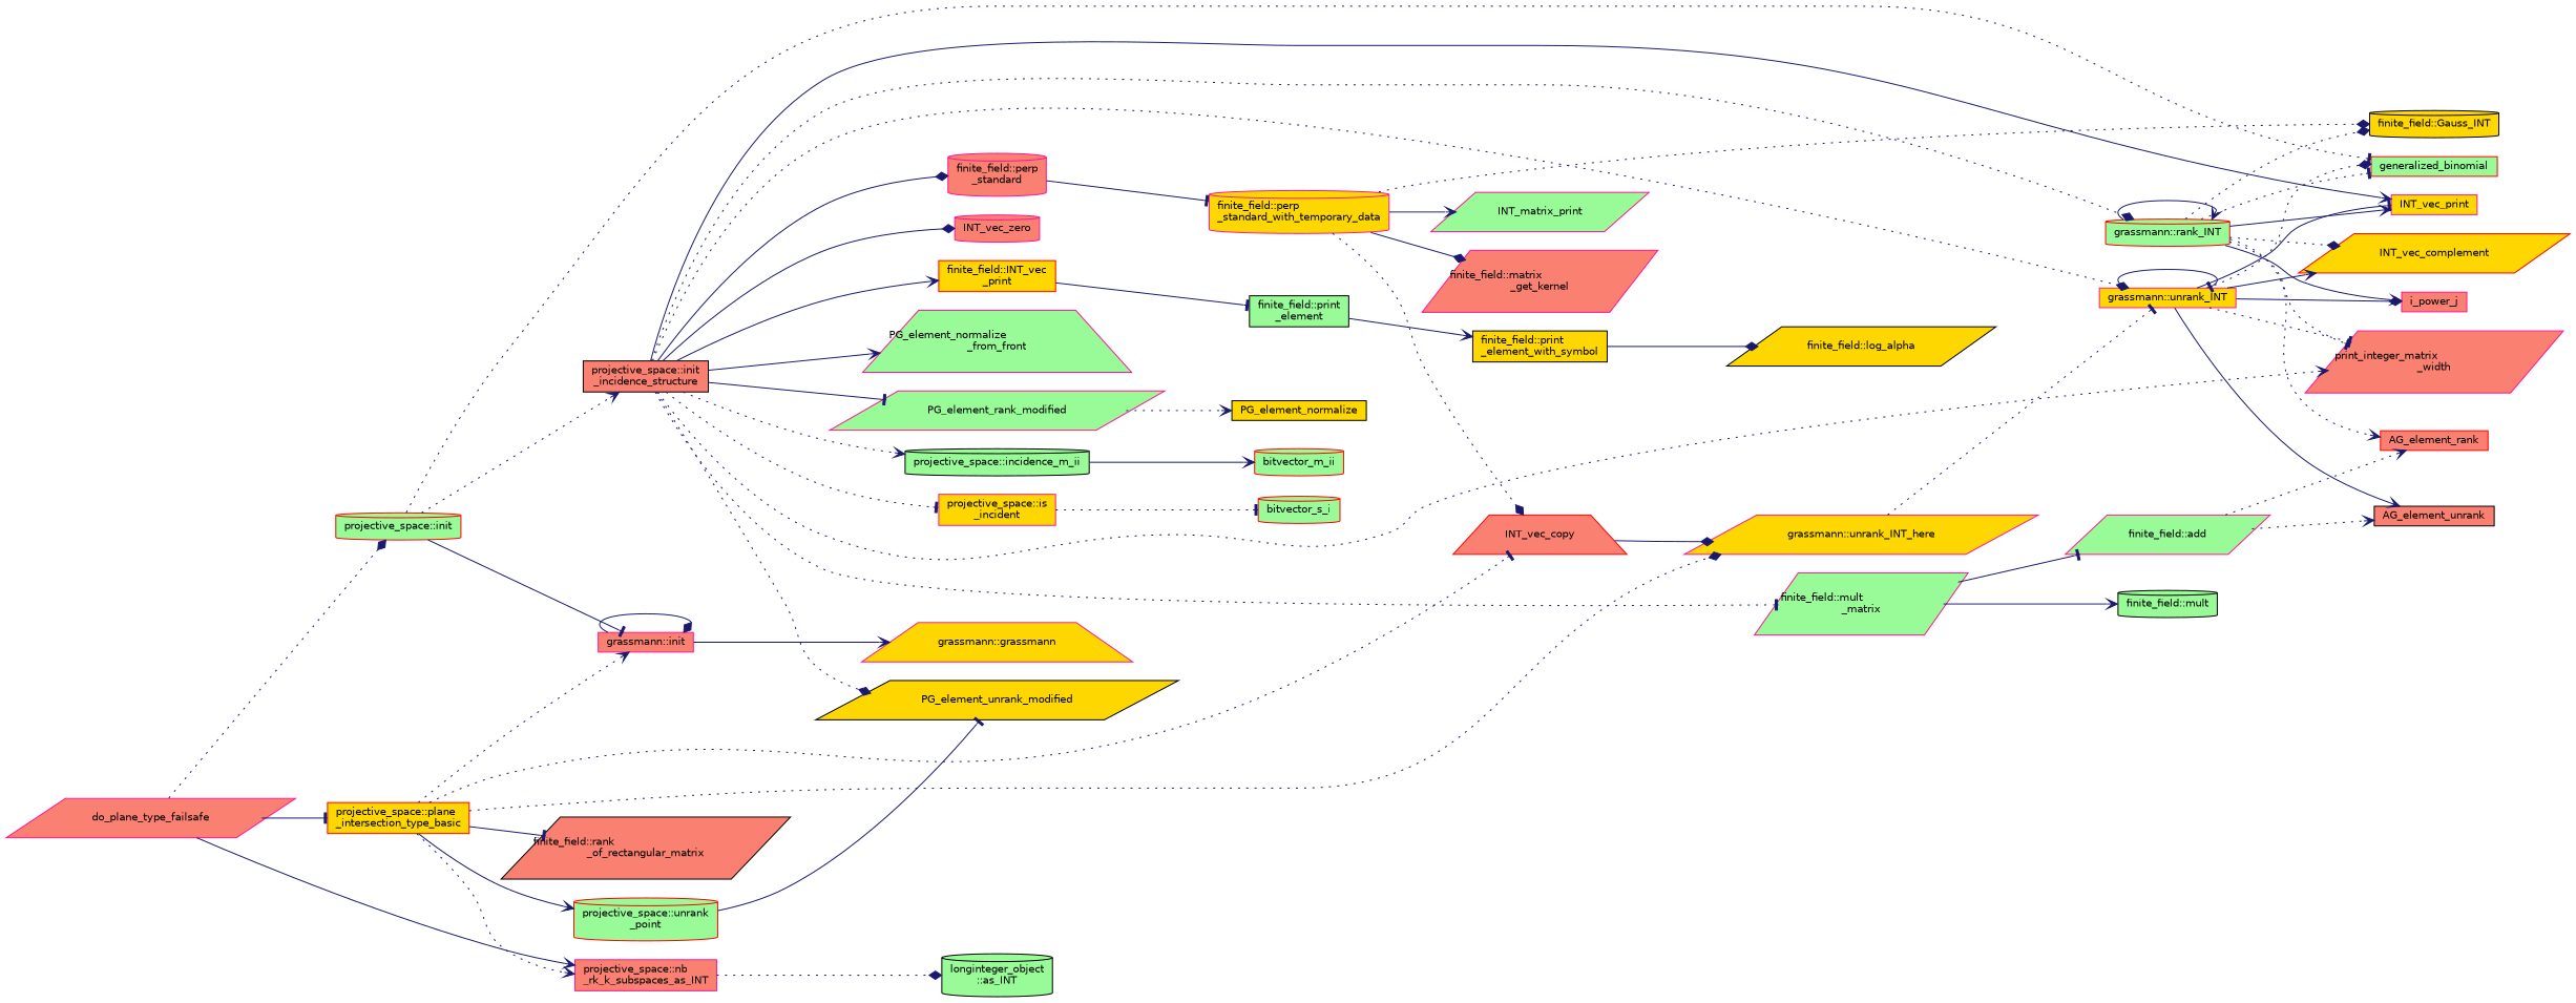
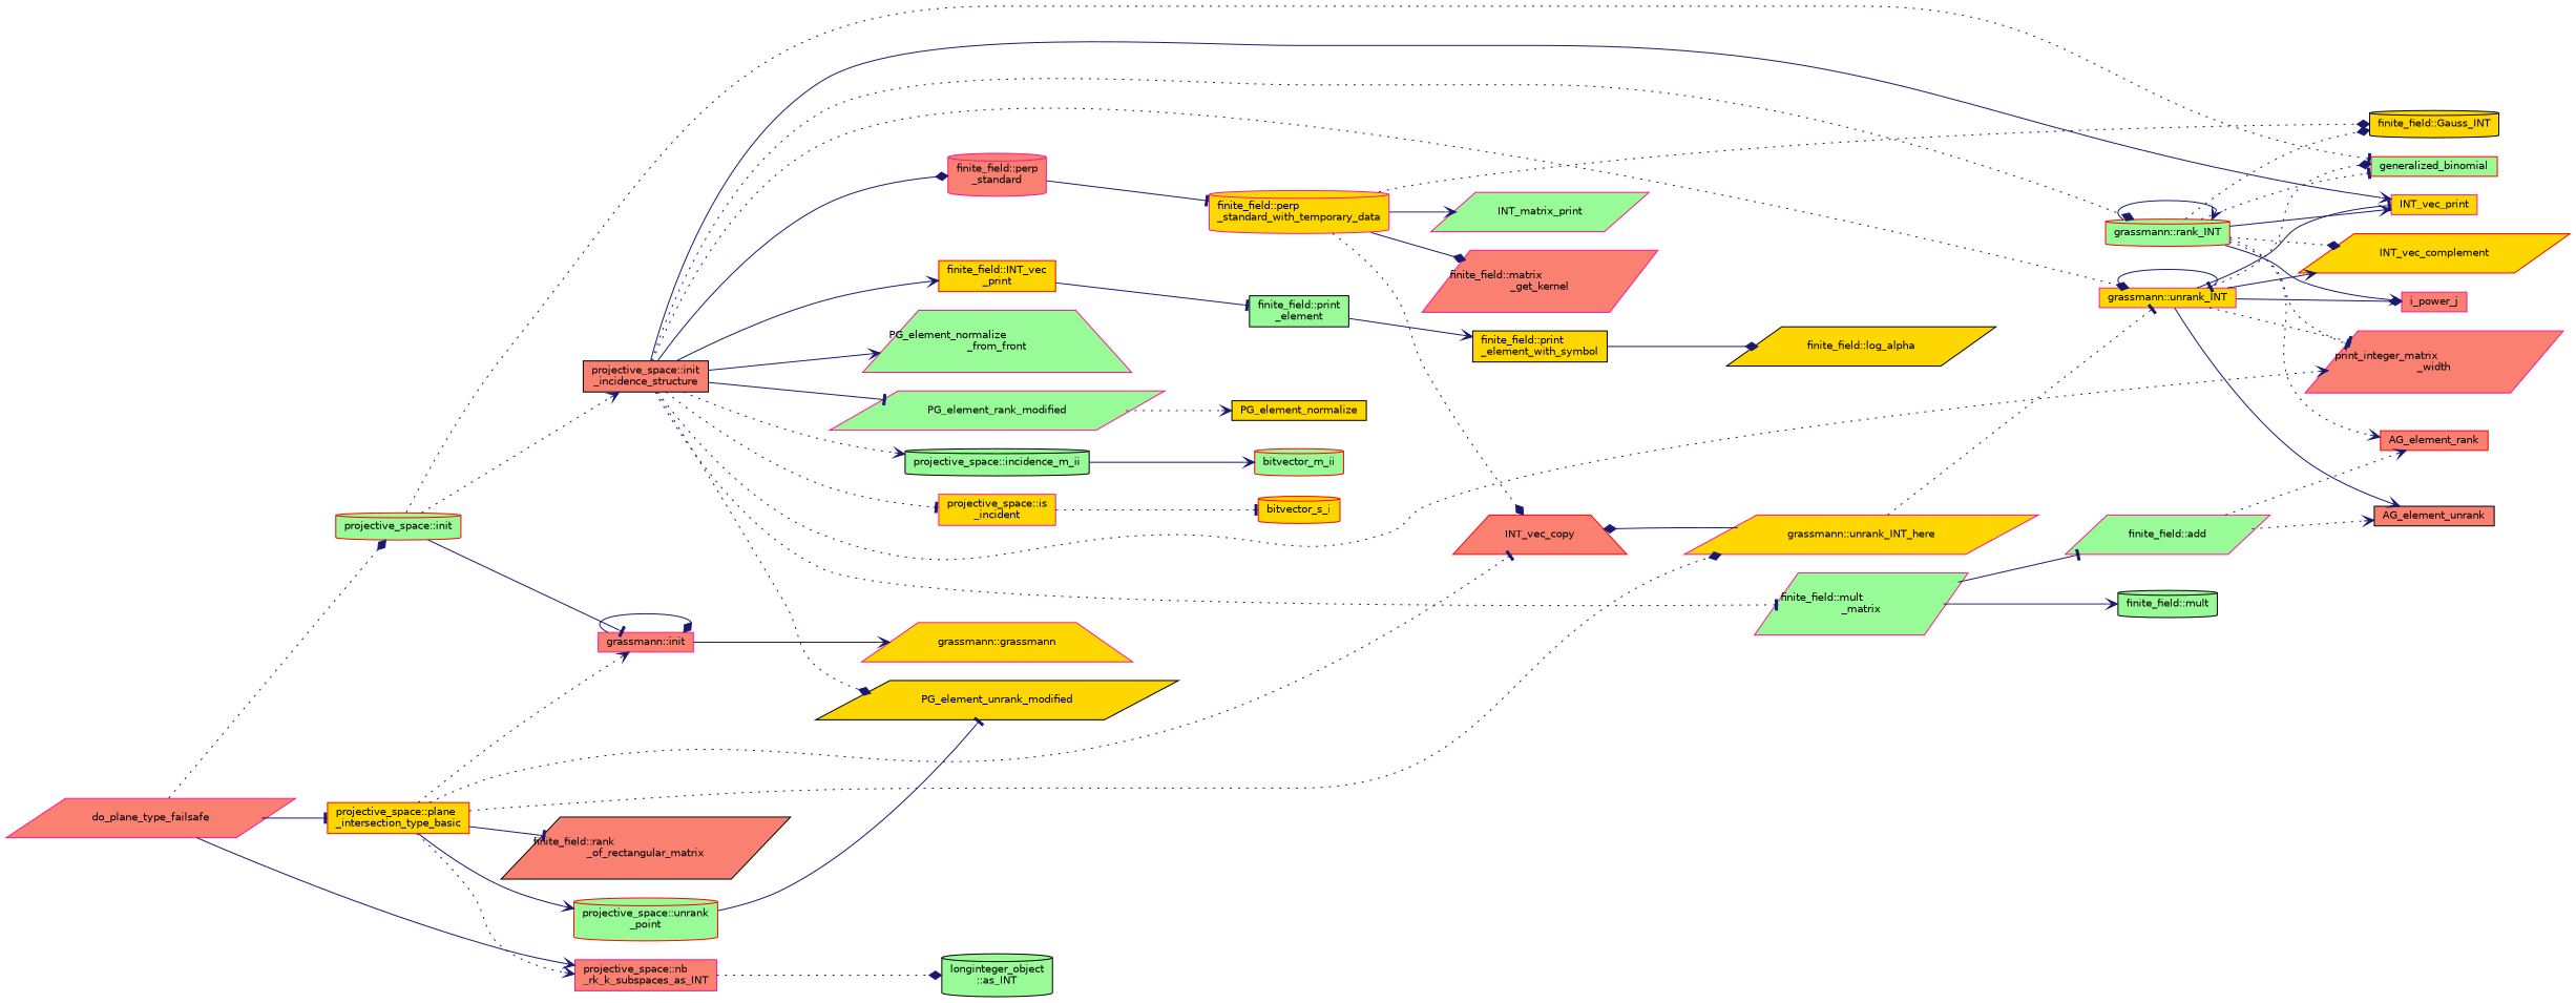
  digraph {
    rankdir=LR
    node [color=deeppink fillcolor=gold fontname=Helvetica fontsize=10 shape=box style=filled]
    edge [arrowhead=vee color=midnightblue fontname=Helvetica fontsize=10 labelfontname=Helvetica labelfontsize=10 style=solid]
    n1 [fillcolor=salmon fontcolor=black height=0.2 label=do_plane_type_failsafe shape=parallelogram width=0.4]
    n2 [color=red fillcolor=palegreen height=0.2 label="projective_space::init" shape=cylinder width=0.4]
    n3 [fillcolor=salmon height=0.2 label="projective_space::nb\l_rk_k_subspaces_as_INT" width=0.4]
    n4 [color=red height=0.2 label="projective_space::plane\l_intersection_type_basic" width=0.4]
    n5 [fillcolor=salmon height=0.2 label="grassmann::init" width=0.4]
    n6 [color=red fillcolor=palegreen height=0.2 label=generalized_binomial width=0.4]
    n7 [color=black fillcolor=salmon height=0.2 label="projective_space::init\l_incidence_structure" width=0.4]
    n8 [color=black fillcolor=palegreen height=0.2 label="longinteger_object\l::as_INT" shape=cylinder width=0.4]
    n9 [color=red fillcolor=salmon height=0.2 label=INT_vec_copy shape=trapezium width=0.4]
    n10 [height=0.2 label="grassmann::unrank_INT_here" shape=parallelogram width=0.4]
    n11 [color=red fillcolor=palegreen height=0.2 label="projective_space::unrank\l_point" shape=cylinder width=0.4]
    n12 [color=black fillcolor=salmon height=0.2 label="finite_field::rank\l_of_rectangular_matrix" shape=parallelogram width=0.4]
    n13 [height=0.2 label="grassmann::grassmann" shape=trapezium width=0.4]
-   n14 [fillcolor=salmon height=0.2 label=INT_vec_zero shape=cylinder width=0.4]
    n15 [color=black height=0.2 label=PG_element_unrank_modified shape=parallelogram width=0.4]
    n16 [height=0.2 label=INT_vec_print width=0.4]
    n17 [color=red height=0.2 label="finite_field::INT_vec\l_print" width=0.4]
    n18 [fillcolor=palegreen height=0.2 label="PG_element_normalize\l_from_front" shape=trapezium width=0.4]
    n19 [height=0.2 label="grassmann::unrank_INT" width=0.4]
    n20 [fillcolor=salmon height=0.2 label="print_integer_matrix\l_width" shape=parallelogram width=0.4]
    n21 [color=red fillcolor=palegreen height=0.2 label="grassmann::rank_INT" shape=cylinder width=0.4]
    n22 [fillcolor=palegreen height=0.2 label="finite_field::mult\l_matrix" shape=parallelogram width=0.4]
    n23 [fillcolor=palegreen height=0.2 label=PG_element_rank_modified shape=parallelogram width=0.4]
    n24 [color=black fillcolor=palegreen height=0.2 label="projective_space::incidence_m_ii" shape=cylinder width=0.4]
    n25 [fillcolor=salmon height=0.2 label="finite_field::perp\l_standard" shape=cylinder width=0.4]
    n26 [height=0.2 label="projective_space::is\l_incident" width=0.4]
    n27 [color=black fillcolor=palegreen height=0.2 label="finite_field::print\l_element" width=0.4]
    n28 [fillcolor=salmon height=0.2 label=i_power_j width=0.4]
    n29 [color=black fillcolor=salmon height=0.2 label=AG_element_unrank width=0.4]
    n30 [color=red height=0.2 label=INT_vec_complement shape=parallelogram width=0.4]
    n31 [color=black height=0.2 label="finite_field::Gauss_INT" shape=cylinder width=0.4]
    n32 [color=red fillcolor=salmon height=0.2 label=AG_element_rank width=0.4]
    n33 [fillcolor=palegreen height=0.2 label="finite_field::add" shape=parallelogram width=0.4]
    n34 [color=black fillcolor=palegreen height=0.2 label="finite_field::mult" shape=cylinder width=0.4]
    n35 [color=black height=0.2 label=PG_element_normalize width=0.4]
    n36 [color=red fillcolor=palegreen height=0.2 label=bitvector_m_ii shape=cylinder width=0.4]
    n37 [height=0.2 label="finite_field::perp\l_standard_with_temporary_data" shape=cylinder width=0.4]
-   n38 [color=red fillcolor=palegreen height=0.2 label=bitvector_s_i shape=cylinder width=0.4]
+   n38 [color=red height=0.2 label=bitvector_s_i shape=cylinder width=0.4]
    n39 [color=black height=0.2 label="finite_field::print\l_element_with_symbol" width=0.4]
    n40 [color=black height=0.2 label="finite_field::log_alpha" shape=parallelogram width=0.4]
    n41 [fillcolor=palegreen height=0.2 label=INT_matrix_print shape=parallelogram width=0.4]
    n42 [fillcolor=salmon height=0.2 label="finite_field::matrix\l_get_kernel" shape=parallelogram width=0.4]
    n1 -> n2 [arrowhead=diamond style=dotted]
    n1 -> n3
    n1 -> n4 [arrowhead=tee]
    n2 -> n5 [arrowhead=tee]
    n2 -> n6 [arrowhead=tee style=dotted]
    n2 -> n7 [style=dotted]
    n3 -> n8 [arrowhead=diamond style=dotted]
    n4 -> n3 [style=dotted]
    n4 -> n5 [style=dotted]
    n4 -> n9 [arrowhead=tee style=dotted]
    n4 -> n10 [arrowhead=diamond style=dotted]
    n4 -> n11
    n4 -> n12 [arrowhead=tee]
    n5 -> n5 [arrowhead=diamond]
    n5 -> n13
-   n7 -> n14 [arrowhead=diamond]
    n7 -> n15 [arrowhead=diamond style=dotted]
    n7 -> n16
    n7 -> n17
    n7 -> n18
    n7 -> n19 [arrowhead=diamond style=dotted]
    n7 -> n20 [style=dotted]
    n7 -> n21 [arrowhead=diamond style=dotted]
    n7 -> n22 [arrowhead=tee style=dotted]
    n7 -> n23 [arrowhead=tee]
    n7 -> n24 [style=dotted]
    n7 -> n25 [arrowhead=diamond]
    n7 -> n26 [arrowhead=tee style=dotted]
-   n9 -> n10 [arrowhead=diamond]
+   n10 -> n9 [arrowhead=diamond]
    n10 -> n19 [arrowhead=tee style=dotted]
    n11 -> n15 [arrowhead=tee]
    n17 -> n27 [arrowhead=tee]
    n19 -> n6 [arrowhead=diamond style=dotted]
    n19 -> n16 [arrowhead=tee]
    n19 -> n19 [arrowhead=tee]
    n19 -> n20 [arrowhead=tee style=dotted]
    n19 -> n28 [arrowhead=diamond]
    n19 -> n29
    n19 -> n30
    n21 -> n6 [arrowhead=tee style=dotted]
    n21 -> n16
    n21 -> n20 [arrowhead=tee style=dotted]
    n21 -> n21
    n21 -> n28
    n21 -> n30 [arrowhead=diamond style=dotted]
    n21 -> n31 [arrowhead=diamond style=dotted]
    n21 -> n32 [style=dotted]
    n22 -> n33 [arrowhead=tee]
    n22 -> n34
    n23 -> n35 [style=dotted]
    n24 -> n36
    n25 -> n37 [arrowhead=tee]
    n26 -> n38 [arrowhead=tee style=dotted]
    n27 -> n39
    n33 -> n29 [style=dotted]
    n33 -> n32 [style=dotted]
    n37 -> n9 [arrowhead=diamond style=dotted]
    n37 -> n31 [arrowhead=diamond style=dotted]
    n37 -> n41
    n37 -> n42 [arrowhead=diamond]
    n39 -> n40 [arrowhead=diamond]
  }
